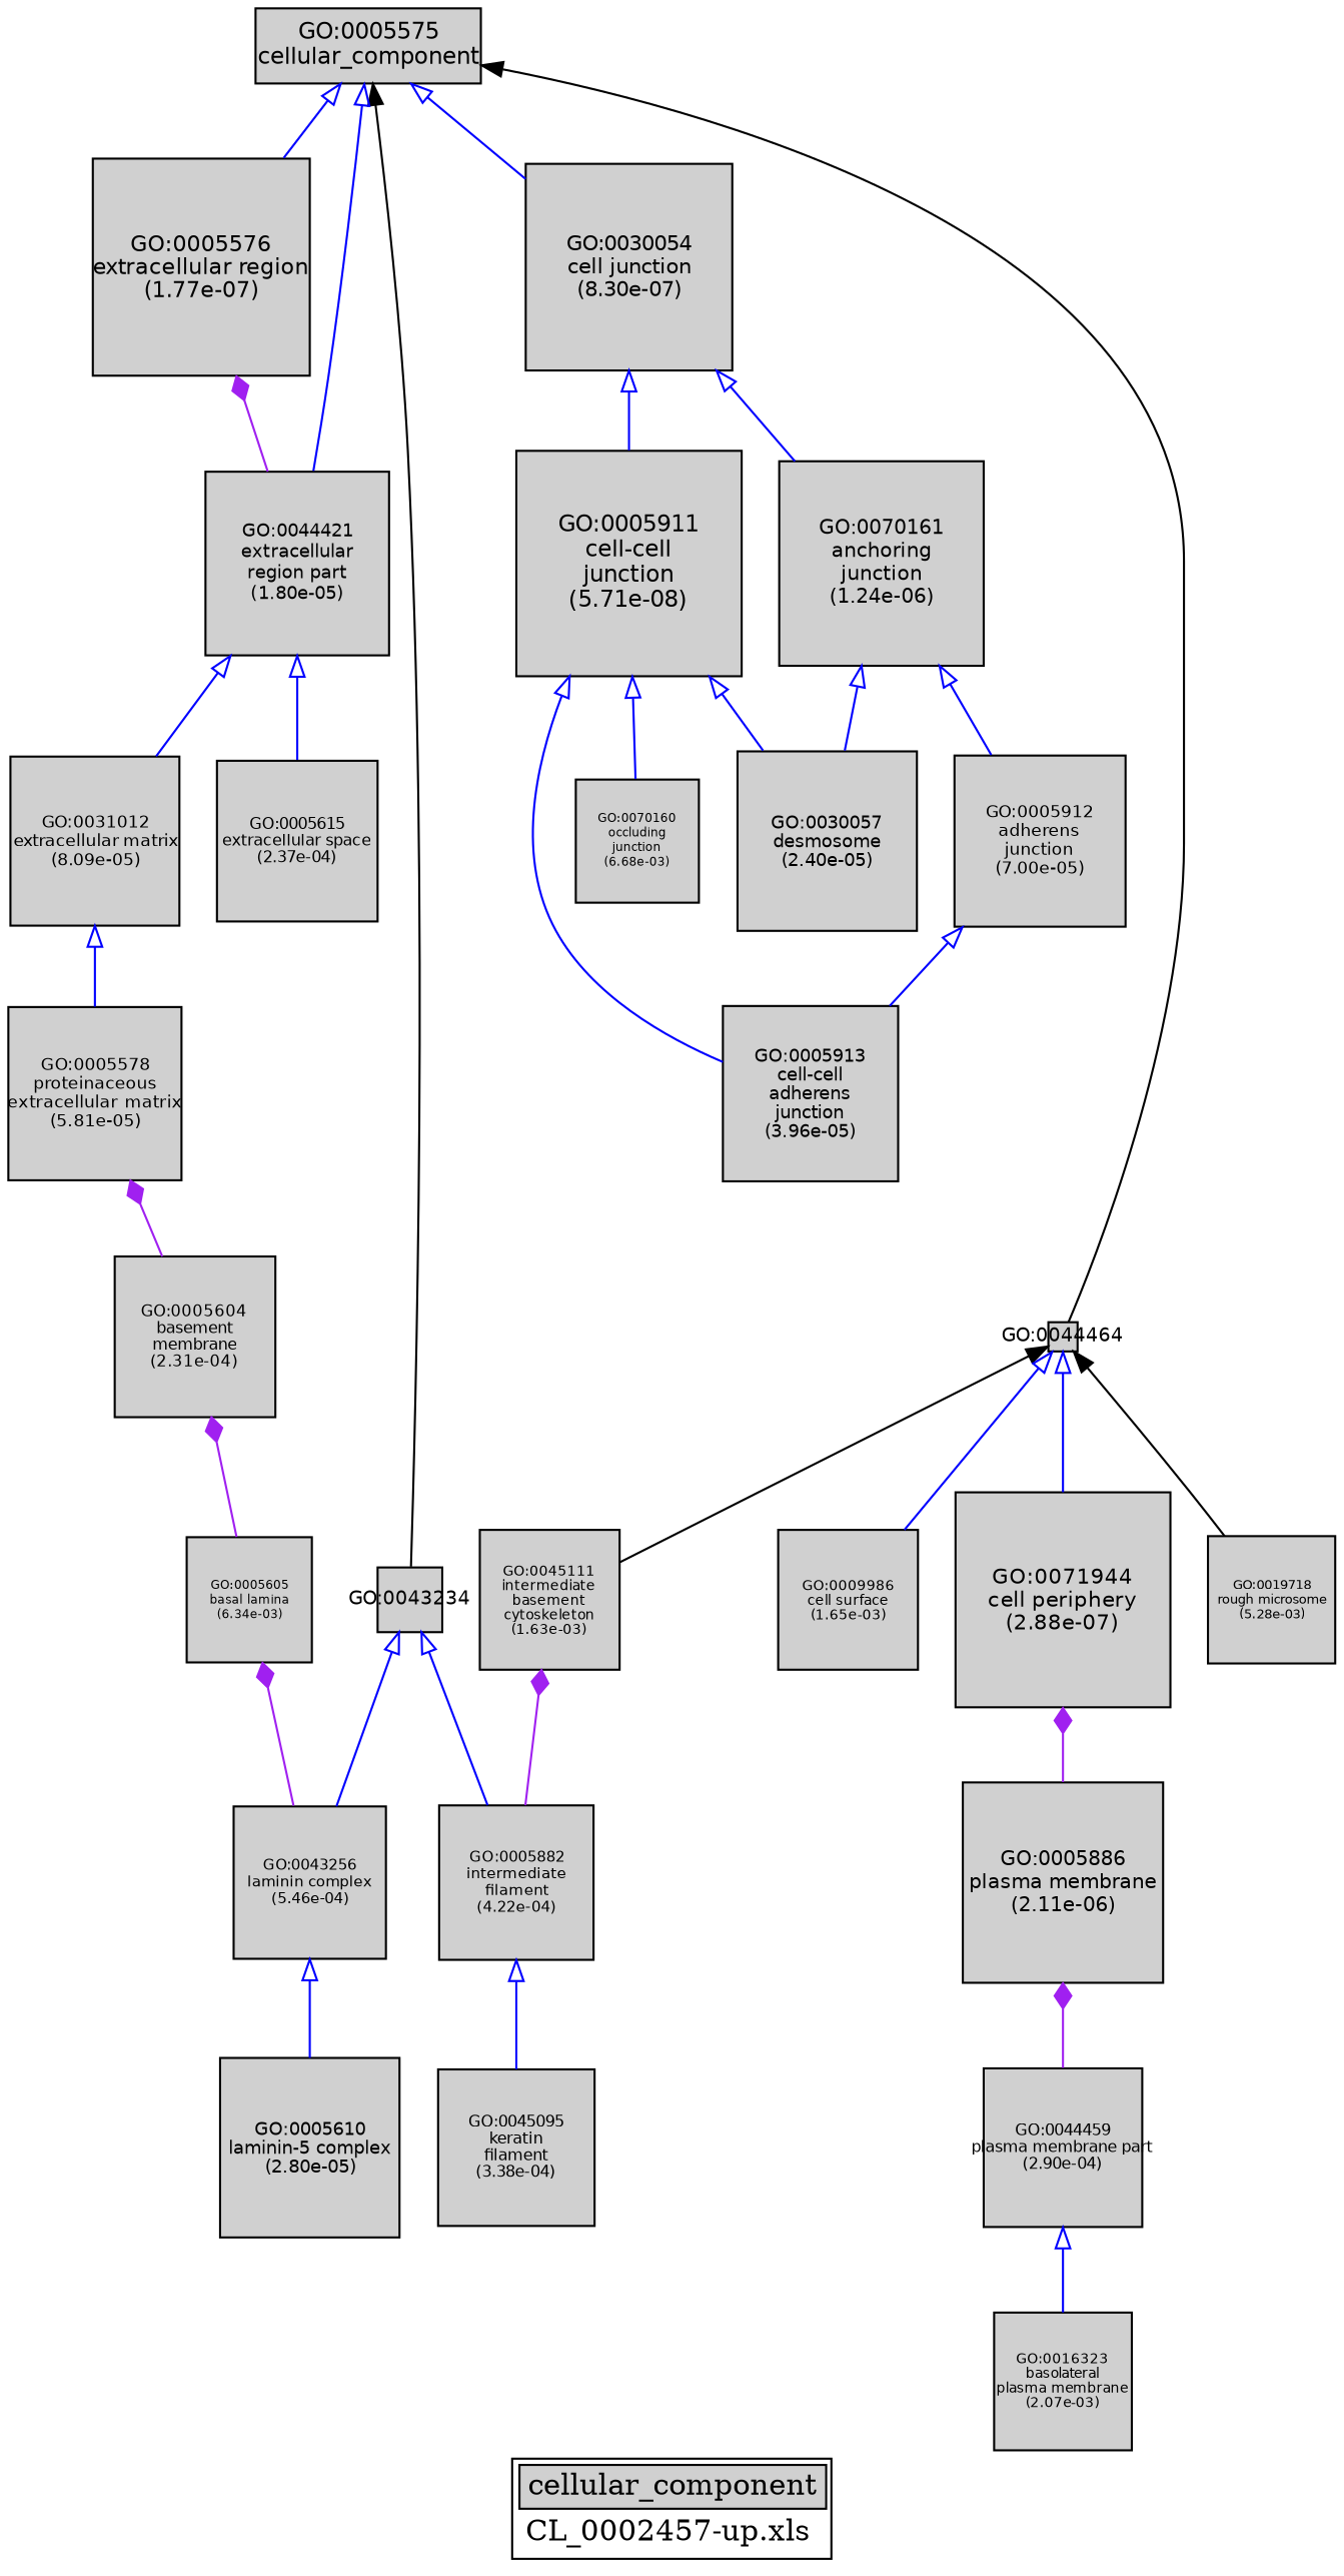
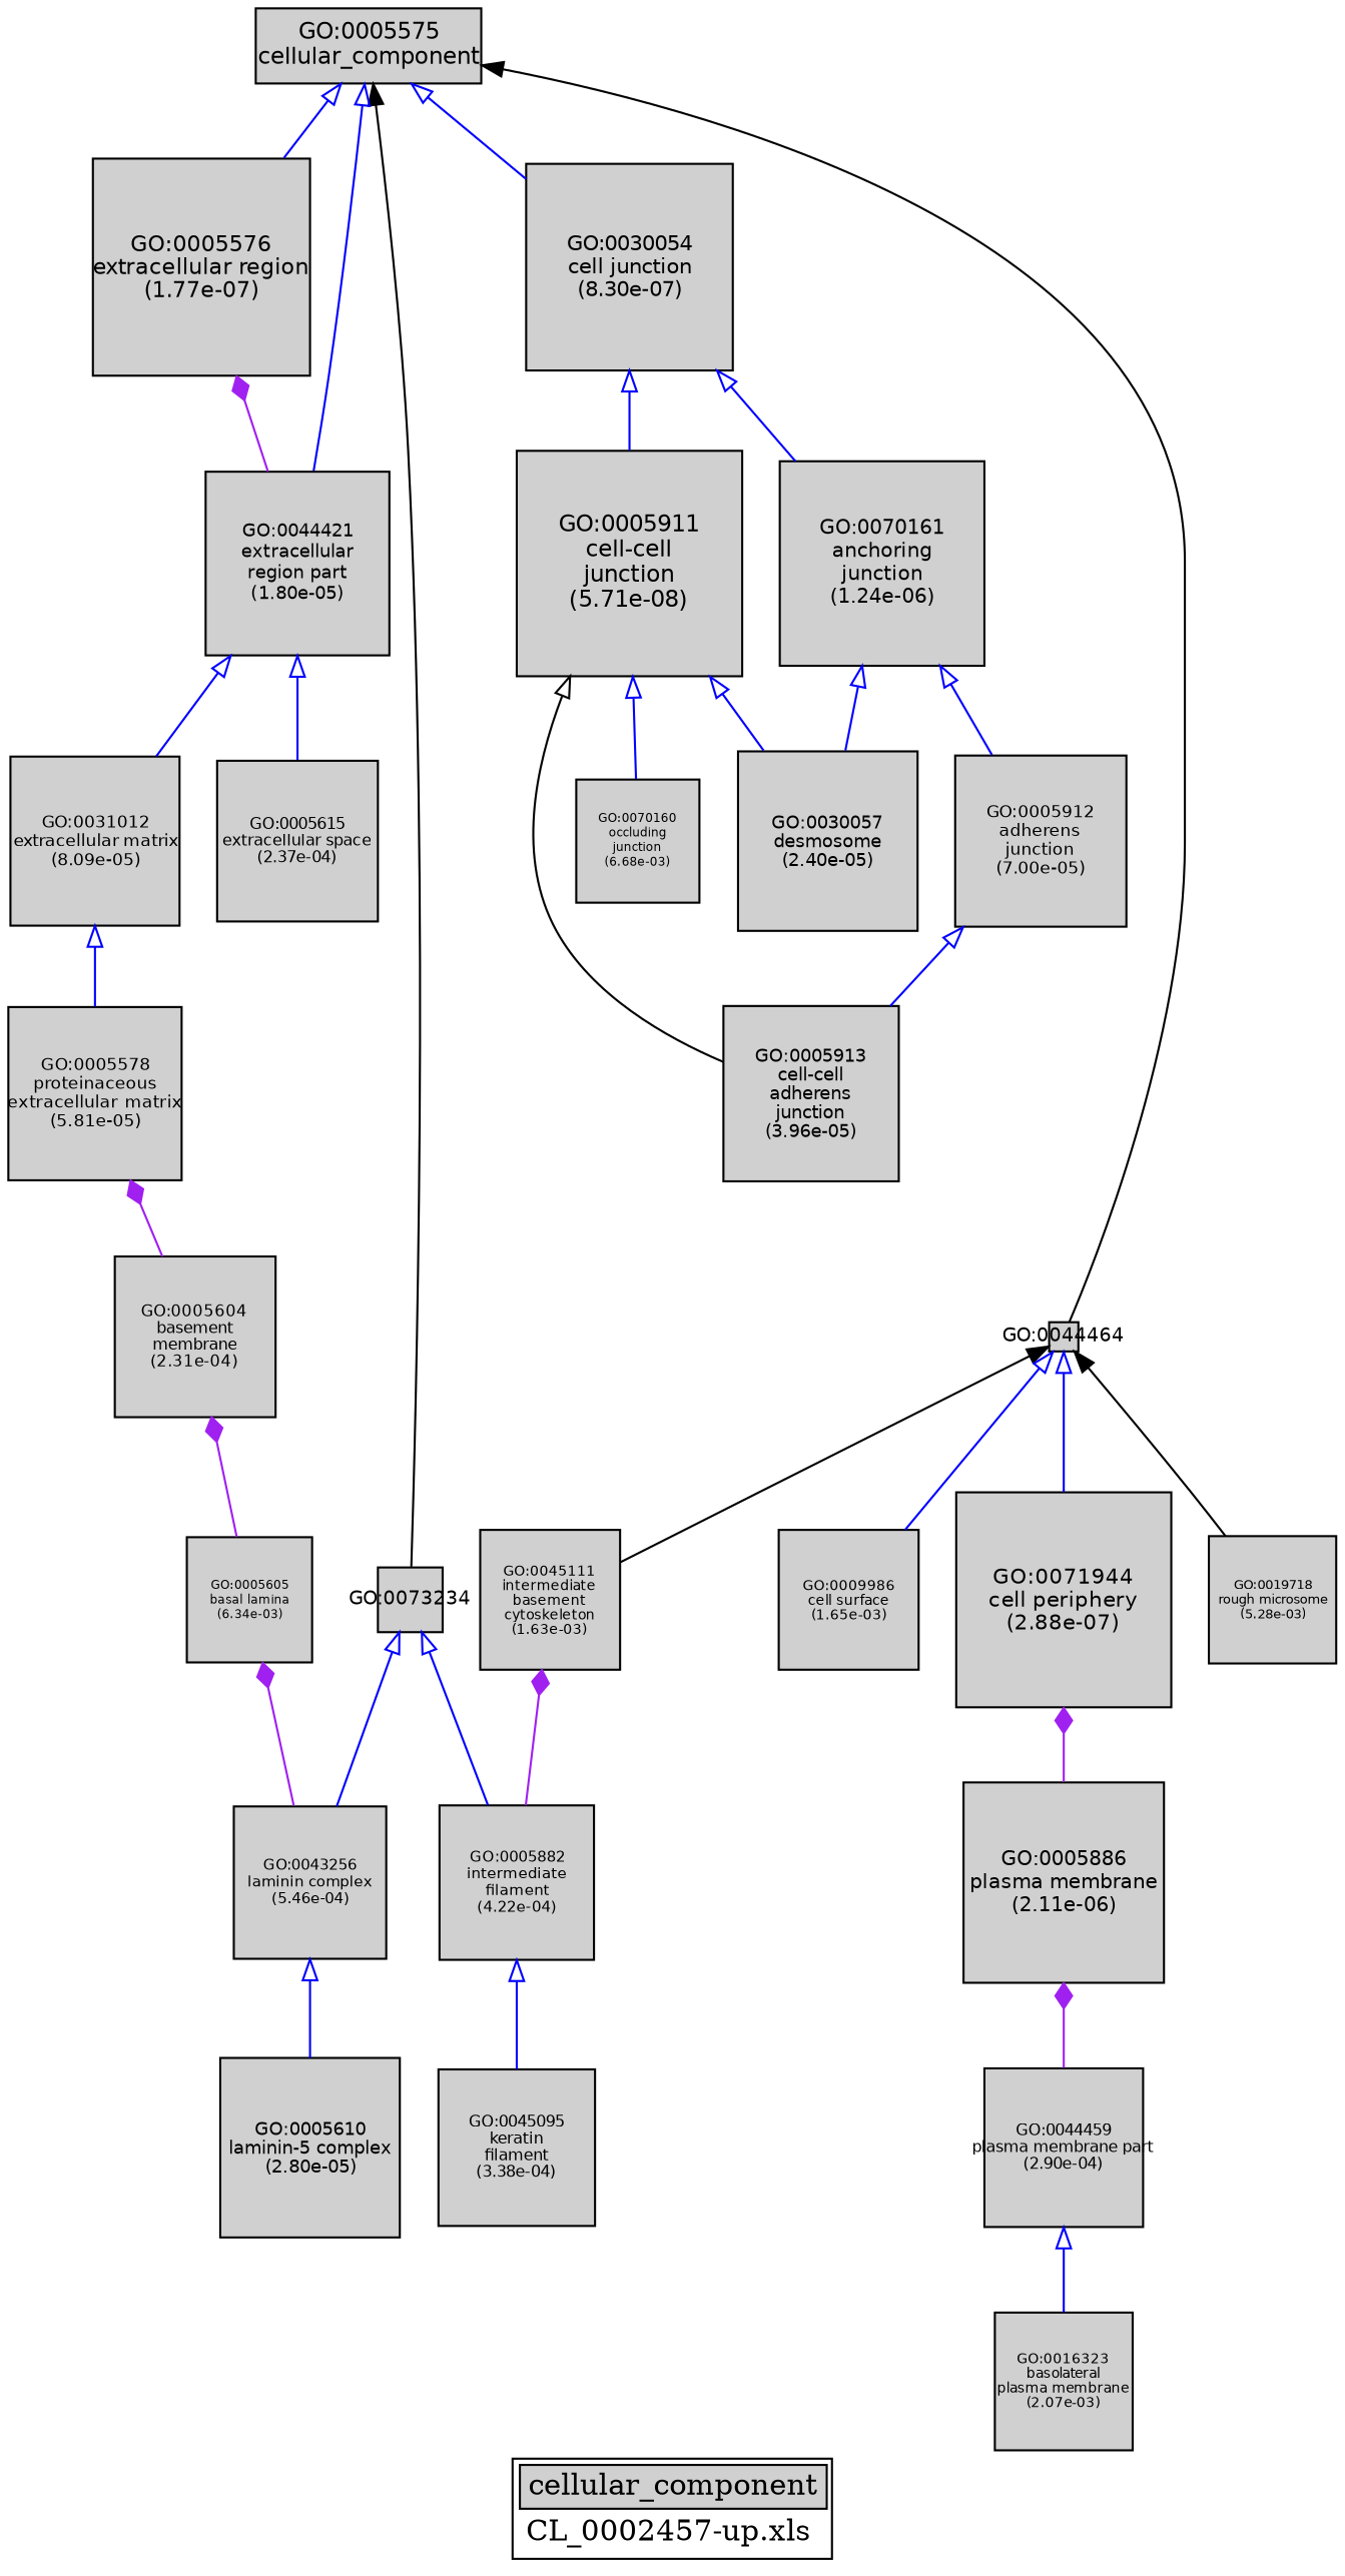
  digraph {
    bgcolor="#FFFFFF"
    label=<<TABLE COLOR="black" BGCOLOR="white"><TR><TD COLSPAN="2" BGCOLOR="#D0D0D0"><FONT COLOR="black">cellular_component</FONT></TD></TR><TR><TD BORDER="0">CL_0002457-up.xls</TD></TR></TABLE>>
    node [color=black fillcolor="#D0D0D0" fixedsize=true fontcolor=black fontname=Helvetica fontsize=9 shape=box style=filled]
    edge [arrowtail=empty color=blue dir=back weight=5.0]
    n1 [fontsize=5.97946789286 height=0.830481651786 label=<<TABLE BORDER="0"><TR><TD>GO:0005605<BR/>basal lamina<BR/>(6.34e-03)</TD></TR></TABLE>> width=0.830481651786]
    n2 [fontsize=7.26759548588 height=1.00938826193 label=<<TABLE BORDER="0"><TR><TD>GO:0043256<BR/>laminin complex<BR/>(5.46e-04)</TD></TR></TABLE>> width=1.00938826193]
    n3 [fontsize=7.39078762969 height=1.0264982819 label=<<TABLE BORDER="0"><TR><TD>GO:0005882<BR/>intermediate<BR/>filament<BR/>(4.22e-04)</TD></TR></TABLE>> width=1.0264982819]
    n4 [fontsize=7.56495952359 height=1.05068882272 label=<<TABLE BORDER="0"><TR><TD>GO:0044459<BR/>plasma membrane part<BR/>(2.90e-04)</TD></TR></TABLE>> width=1.05068882272]
    n5 [fontsize=7.49385872047 height=1.04081371118 label=<<TABLE BORDER="0"><TR><TD>GO:0045095<BR/>keratin<BR/>filament<BR/>(3.38e-04)</TD></TR></TABLE>> width=1.04081371118]
    n6 [fontsize=9.56563856255 height=1.32856091146 label=<<TABLE BORDER="0"><TR><TD>GO:0005886<BR/>plasma membrane<BR/>(2.11e-06)</TD></TR></TABLE>> width=1.32856091146]
    n7 [fontsize=10.2646153139 height=1.42564101583 label=<<TABLE BORDER="0"><TR><TD>GO:0071944<BR/>cell periphery<BR/>(2.88e-07)</TD></TR></TABLE>> width=1.42564101583]
    n8 [fontsize=6.59782164322 height=0.916364117114 label=<<TABLE BORDER="0"><TR><TD>GO:0016323<BR/>basolateral<BR/>plasma membrane<BR/>(2.07e-03)</TD></TR></TABLE>> width=0.916364117114]
-   "GO:0043234" [height=0.423940093851 width=0.423940093851]
+   "GO:0043234" [height=0.423940093851 width=0.423940093851 label="GO:0073234"]
    n10 [fontsize=6.08525891989 height=0.845174849985 label=<<TABLE BORDER="0"><TR><TD>GO:0019718<BR/>rough microsome<BR/>(5.28e-03)</TD></TR></TABLE>> width=0.845174849985]
    n11 [fontsize=10.8 label=<<TABLE BORDER="0"><TR><TD>GO:0005575<BR/>cellular_component</TD></TR></TABLE>> width=1.5]
    n12 [fontsize=10.4287255573 height=1.44843410519 label=<<TABLE BORDER="0"><TR><TD>GO:0005576<BR/>extracellular region<BR/>(1.77e-07)</TD></TR></TABLE>> width=1.44843410519]
    n13 [fontsize=9.89951660235 height=1.37493286144 label=<<TABLE BORDER="0"><TR><TD>GO:0030054<BR/>cell junction<BR/>(8.30e-07)</TD></TR></TABLE>> width=1.37493286144]
    n14 [fontsize=9.75747921487 height=1.35520544651 label=<<TABLE BORDER="0"><TR><TD>GO:0070161<BR/>anchoring<BR/>junction<BR/>(1.24e-06)</TD></TR></TABLE>> width=1.35520544651]
    n15 [fontsize=8.5740034724 height=1.19083381561 label=<<TABLE BORDER="0"><TR><TD>GO:0005610<BR/>laminin-5 complex<BR/>(2.80e-05)</TD></TR></TABLE>> width=1.19083381561]
    n16 [fontsize=7.66866395994 height=1.06509221666 label=<<TABLE BORDER="0"><TR><TD>GO:0005604<BR/>basement<BR/>membrane<BR/>(2.31e-04)</TD></TR></TABLE>> width=1.06509221666]
    "GO:0044464" [height=0.190168193259 width=0.190168193259]
    n18 [fontsize=8.63610393399 height=1.19945887972 label=<<TABLE BORDER="0"><TR><TD>GO:0030057<BR/>desmosome<BR/>(2.40e-05)</TD></TR></TABLE>> width=1.19945887972]
    n19 [fontsize=6.72417949433 height=0.933913818657 label=<<TABLE BORDER="0"><TR><TD>GO:0045111<BR/>intermediate<BR/>basement<BR/>cytoskeleton<BR/>(1.63e-03)</TD></TR></TABLE>> width=0.933913818657]
    n20 [fontsize=8.19276909445 height=1.13788459645 label=<<TABLE BORDER="0"><TR><TD>GO:0005912<BR/>adherens<BR/>junction<BR/>(7.00e-05)</TD></TR></TABLE>> width=1.13788459645]
    n21 [fontsize=10.8 height=1.5 label=<<TABLE BORDER="0"><TR><TD>GO:0005911<BR/>cell-cell<BR/>junction<BR/>(5.71e-08)</TD></TR></TABLE>> width=1.5]
    n22 [fontsize=8.75026172335 height=1.21531412824 label=<<TABLE BORDER="0"><TR><TD>GO:0044421<BR/>extracellular<BR/>region part<BR/>(1.80e-05)</TD></TR></TABLE>> width=1.21531412824]
    n23 [fontsize=8.43149007271 height=1.17104028788 label=<<TABLE BORDER="0"><TR><TD>GO:0005913<BR/>cell-cell<BR/>adherens<BR/>junction<BR/>(3.96e-05)</TD></TR></TABLE>> width=1.17104028788]
    n24 [fontsize=7.65784541867 height=1.06358964148 label=<<TABLE BORDER="0"><TR><TD>GO:0005615<BR/>extracellular space<BR/>(2.37e-04)</TD></TR></TABLE>> width=1.06358964148]
    n25 [fontsize=8.13117496738 height=1.12932985658 label=<<TABLE BORDER="0"><TR><TD>GO:0031012<BR/>extracellular matrix<BR/>(8.09e-05)</TD></TR></TABLE>> width=1.12932985658]
    n26 [fontsize=8.27191661959 height=1.14887730828 label=<<TABLE BORDER="0"><TR><TD>GO:0005578<BR/>proteinaceous<BR/>extracellular matrix<BR/>(5.81e-05)</TD></TR></TABLE>> width=1.14887730828]
    n27 [fontsize=6.71712331733 height=0.932933794074 label=<<TABLE BORDER="0"><TR><TD>GO:0009986<BR/>cell surface<BR/>(1.65e-03)</TD></TR></TABLE>> width=0.932933794074]
    n28 [fontsize=5.94859453183 height=0.826193684976 label=<<TABLE BORDER="0"><TR><TD>GO:0070160<BR/>occluding<BR/>junction<BR/>(6.68e-03)</TD></TR></TABLE>> width=0.826193684976]
    subgraph sub_1 {
      n1
      n2
      n3
      n4
      n5
      n6
      n7
      n8
      "GO:0043234"
      n10
      n11
      n12
      n13
      n14
      n15
      n16
      "GO:0044464"
      n18
      n19
      n20
      n21
      n22
      n23
      n24
      n25
      n26
      n27
      n28
    }
    subgraph sub_2 {
      n10
      subgraph sub_3 {
        subgraph sub_4 {
        }
        subgraph sub_5 {
        }
      }
      subgraph sub_6 {
        n1
        n2
        n3
        n4
        n6
        n7
        n12
        n16
        n19
        n22
        n26
      }
      subgraph sub_7 {
        n2
        n3
        n4
        n5
        n7
        n8
        "GO:0043234"
        n11
        n12
        n13
        n14
        n15
        "GO:0044464"
        n18
        n20
        n21
        n22
        n23
        n24
        n25
        n26
        n27
        n28
      }
    }
    n1 -> n2 [arrowtail=diamond color=purple weight=2.5]
    n2 -> n15
    n3 -> n5
    n4 -> n8
    n6 -> n4 [arrowtail=diamond color=purple weight=2.5]
    n7 -> n6 [arrowtail=diamond color=purple weight=2.5]
    "GO:0043234" -> n2
    "GO:0043234" -> n3
    n11 -> "GO:0043234" [weight=1 arrowtail="" color=""]
    n11 -> n12
    n11 -> n13
    n11 -> "GO:0044464" [weight=1 arrowtail="" color=""]
    n11 -> n22
    n12 -> n22 [arrowtail=diamond color=purple weight=2.5]
    n13 -> n14
    n13 -> n21
    n14 -> n18
    n14 -> n20
    n16 -> n1 [arrowtail=diamond color=purple weight=2.5]
    "GO:0044464" -> n7
    "GO:0044464" -> n10 [weight=1 arrowtail="" color=""]
    "GO:0044464" -> n19 [weight=1 arrowtail="" color=""]
    "GO:0044464" -> n27
    n19 -> n3 [arrowtail=diamond color=purple weight=2.5]
    n20 -> n23
    n21 -> n18
-   n21 -> n23
+   n21 -> n23 [color=black]
    n21 -> n28
    n22 -> n24
    n22 -> n25
    n25 -> n26
    n26 -> n16 [arrowtail=diamond color=purple weight=2.5]
  }
